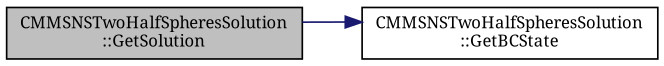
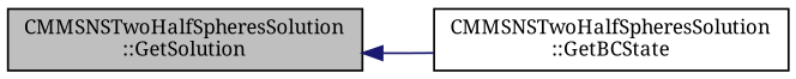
  digraph {
    rankdir=LR
    fontname="Noto Serif"
    node [color=black fontname="Noto Serif" fontsize=10 shape=record style=filled]
    n1 [fillcolor=grey75 fontcolor=black height=0.2 label="CMMSNSTwoHalfSpheresSolution\l::GetSolution" width=0.4]
    n2 [fillcolor=white height=0.2 label="CMMSNSTwoHalfSpheresSolution\l::GetBCState" width=0.4]
-   n2 -> n1 [color=midnightblue dir=back fontname="Noto Serif" fontsize=10 labelfontname=Helvetica labelfontsize=10 style=solid]
+   n1 -> n2 [color=midnightblue dir=back fontname="Noto Serif" fontsize=10 labelfontname=Helvetica labelfontsize=10 style=solid]
  }
